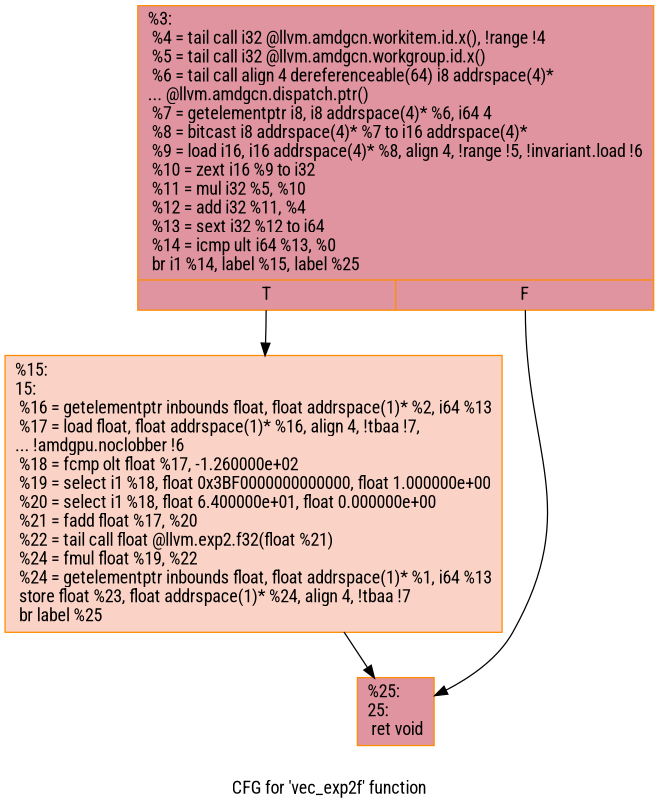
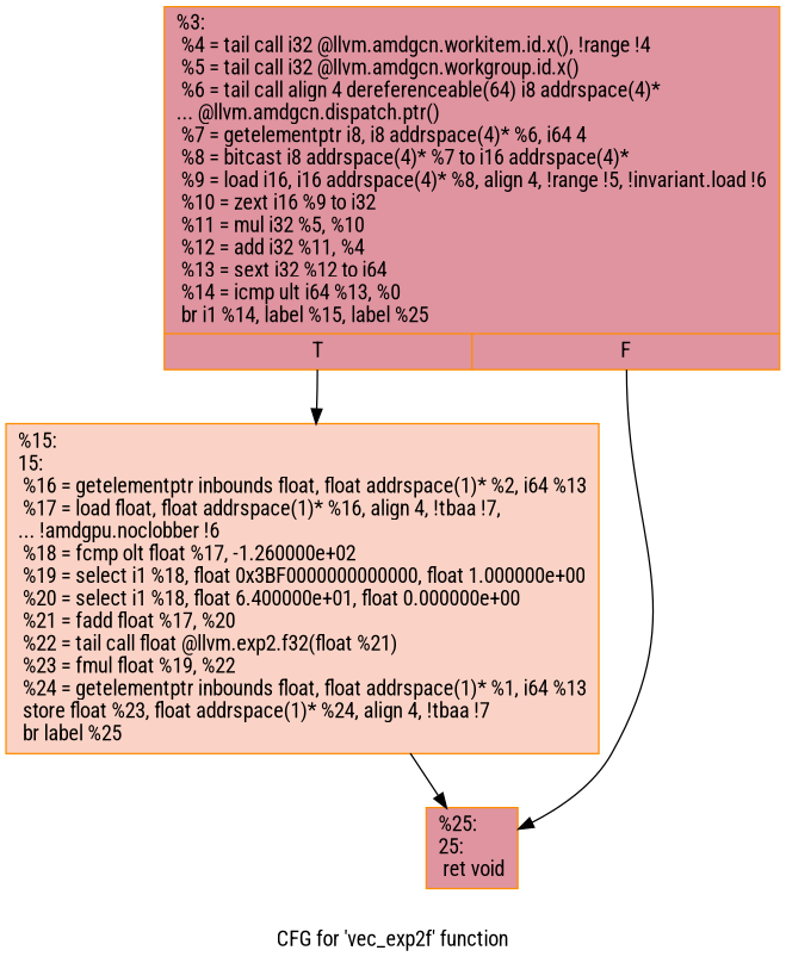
  digraph {
    label="CFG for 'vec_exp2f' function"
    fontname="Roboto Condensed"
    node [color=darkorange fillcolor="#b70d2870" shape=record style=filled fontname="Roboto Condensed"]
    edge [fontname="Roboto Condensed"]
    n1 [label="{%3:\l  %4 = tail call i32 @llvm.amdgcn.workitem.id.x(), !range !4\l  %5 = tail call i32 @llvm.amdgcn.workgroup.id.x()\l  %6 = tail call align 4 dereferenceable(64) i8 addrspace(4)*\l... @llvm.amdgcn.dispatch.ptr()\l  %7 = getelementptr i8, i8 addrspace(4)* %6, i64 4\l  %8 = bitcast i8 addrspace(4)* %7 to i16 addrspace(4)*\l  %9 = load i16, i16 addrspace(4)* %8, align 4, !range !5, !invariant.load !6\l  %10 = zext i16 %9 to i32\l  %11 = mul i32 %5, %10\l  %12 = add i32 %11, %4\l  %13 = sext i32 %12 to i64\l  %14 = icmp ult i64 %13, %0\l  br i1 %14, label %15, label %25\l|{<s0>T|<s1>F}}"]
-   n2 [fillcolor="#f59c7d70" label="{%15:\l15:                                               \l  %16 = getelementptr inbounds float, float addrspace(1)* %2, i64 %13\l  %17 = load float, float addrspace(1)* %16, align 4, !tbaa !7,\l... !amdgpu.noclobber !6\l  %18 = fcmp olt float %17, -1.260000e+02\l  %19 = select i1 %18, float 0x3BF0000000000000, float 1.000000e+00\l  %20 = select i1 %18, float 6.400000e+01, float 0.000000e+00\l  %21 = fadd float %17, %20\l  %22 = tail call float @llvm.exp2.f32(float %21)\l  %24 = fmul float %19, %22\l  %24 = getelementptr inbounds float, float addrspace(1)* %1, i64 %13\l  store float %23, float addrspace(1)* %24, align 4, !tbaa !7\l  br label %25\l}"]
+   n2 [fillcolor="#f59c7d70" label="{%15:\l15:                                               \l  %16 = getelementptr inbounds float, float addrspace(1)* %2, i64 %13\l  %17 = load float, float addrspace(1)* %16, align 4, !tbaa !7,\l... !amdgpu.noclobber !6\l  %18 = fcmp olt float %17, -1.260000e+02\l  %19 = select i1 %18, float 0x3BF0000000000000, float 1.000000e+00\l  %20 = select i1 %18, float 6.400000e+01, float 0.000000e+00\l  %21 = fadd float %17, %20\l  %22 = tail call float @llvm.exp2.f32(float %21)\l  %23 = fmul float %19, %22\l  %24 = getelementptr inbounds float, float addrspace(1)* %1, i64 %13\l  store float %23, float addrspace(1)* %24, align 4, !tbaa !7\l  br label %25\l}"]
    n3 [label="{%25:\l25:                                               \l  ret void\l}"]
    n1 -> n2 [tailport=s0]
    n1 -> n3 [tailport=s1]
    n2 -> n3
  }
